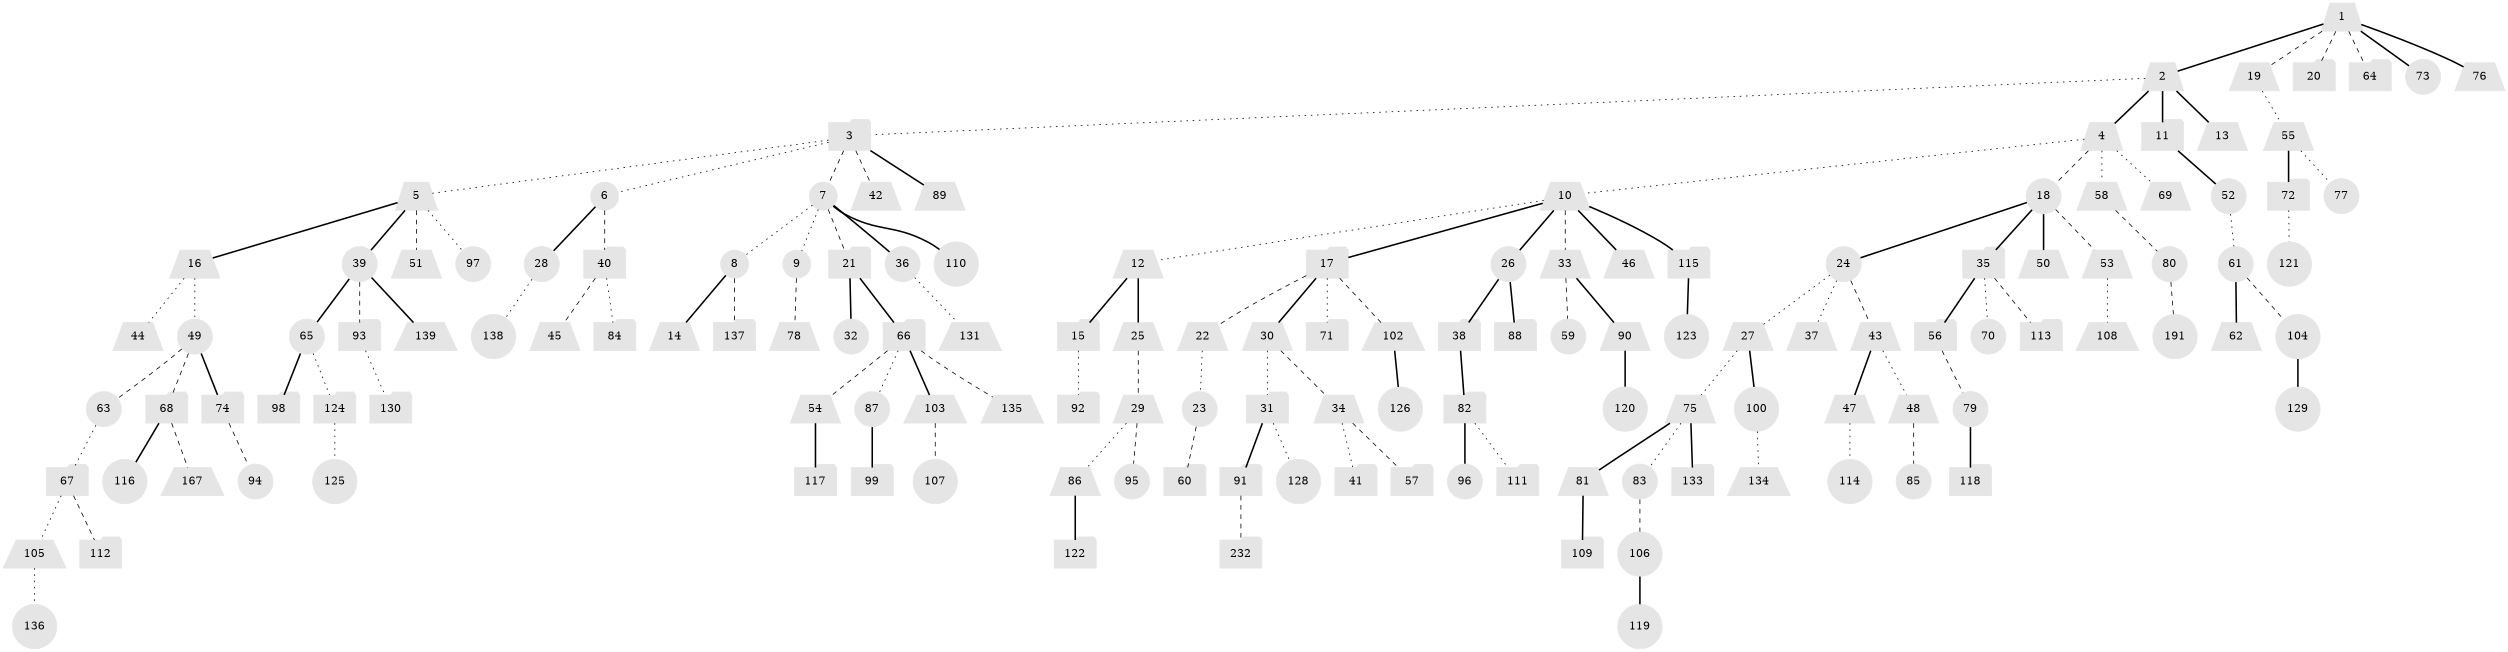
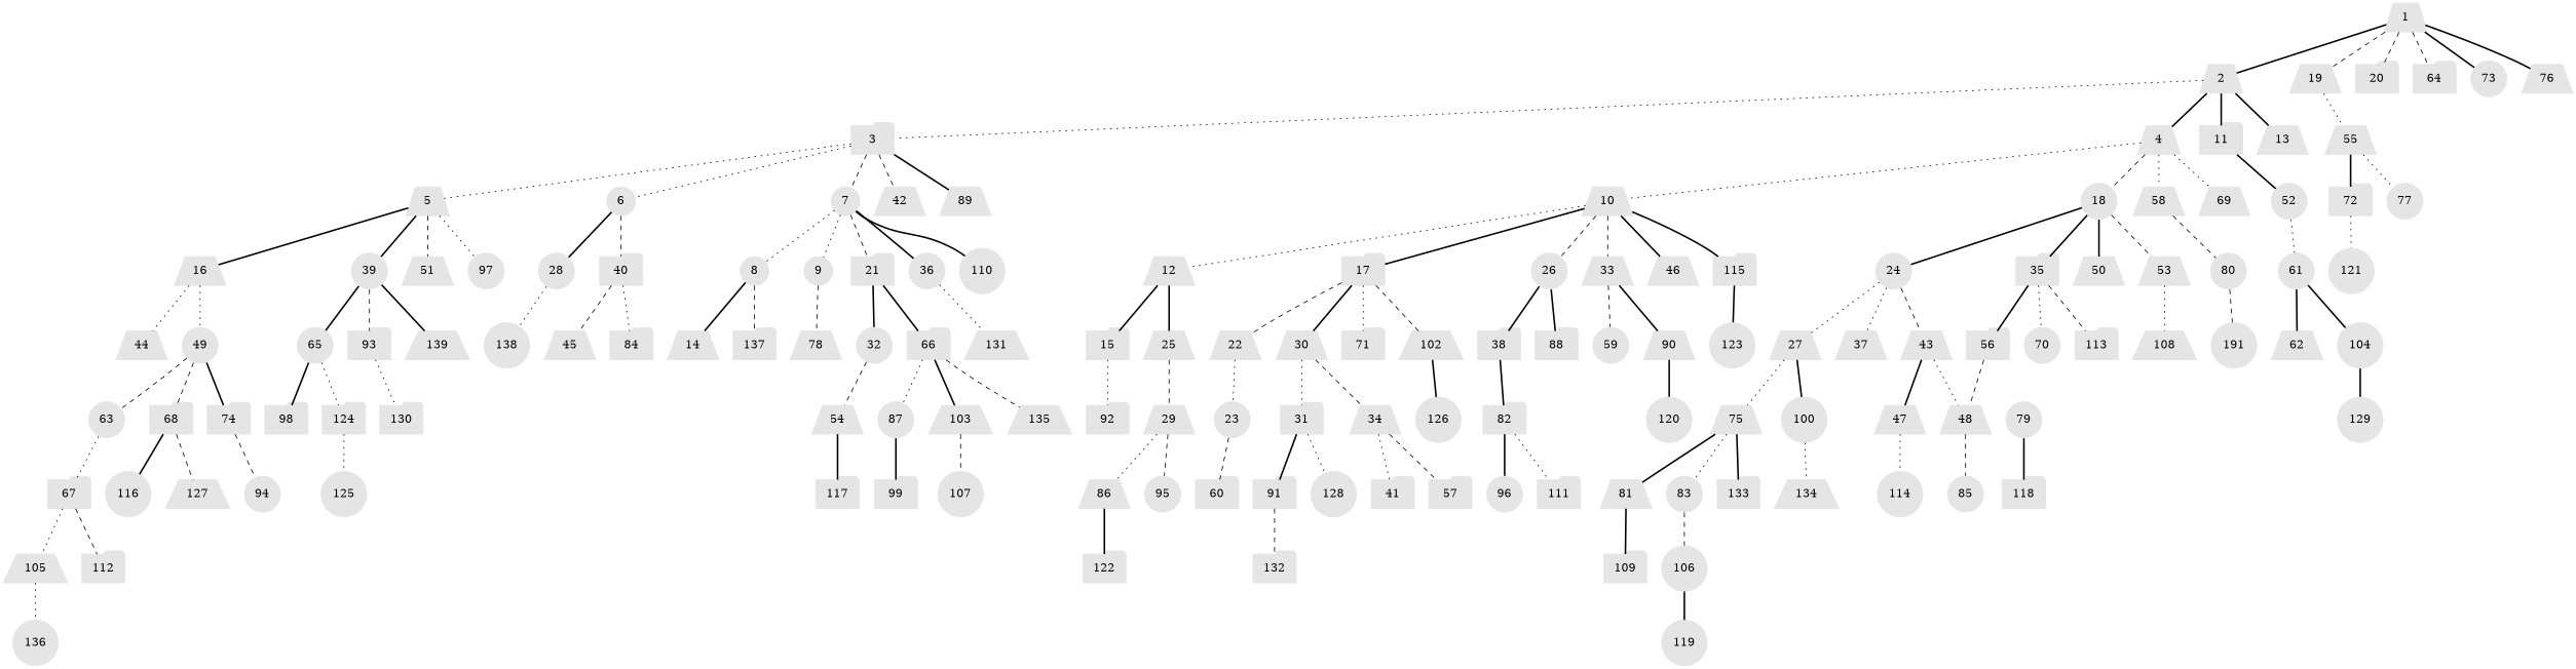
  graph {
    node [color=gray90 shape=trapezium style=filled]
    edge [style=bold]
    1
    2
    19
    20 [shape=folder]
    64 [shape=folder]
    73 [shape=circle]
    76
    3 [shape=folder]
    4
    11 [shape=folder]
    13
    55
    5
    6 [shape=circle]
    7 [shape=circle]
    42
    89
    10
    18 [shape=circle]
    58
    69
    52 [shape=circle]
    16
    39 [shape=circle]
    51
    97 [shape=circle]
    28 [shape=circle]
    40 [shape=folder]
    8 [shape=circle]
    9 [shape=circle]
    21 [shape=folder]
    36 [shape=circle]
    110 [shape=circle]
    12
    17 [shape=folder]
    26 [shape=circle]
    33
    46
    115 [shape=folder]
    24 [shape=circle]
    35 [shape=folder]
    50
    53
    80 [shape=circle]
    44
    49 [shape=circle]
    65 [shape=circle]
    93 [shape=folder]
    139
    138 [shape=circle]
    45
    84 [shape=folder]
    14
    137 [shape=folder]
    78
    32 [shape=circle]
    66 [shape=folder]
    131
    15 [shape=folder]
    25
    22
    30
    71 [shape=folder]
    102
    38 [shape=folder]
    88 [shape=folder]
    59 [shape=circle]
    90
    123 [shape=circle]
    61 [shape=circle]
    92 [shape=folder]
    29
    63 [shape=circle]
    68 [shape=folder]
    74 [shape=folder]
    23 [shape=circle]
    31 [shape=folder]
    34
    126 [shape=circle]
    27
    37
    43
    56 [shape=folder]
    70 [shape=circle]
    113 [shape=folder]
    108
    72 [shape=folder]
    77 [shape=circle]
    54
    87 [shape=circle]
    103
    135
    60 [shape=folder]
    75
    100 [shape=circle]
    47
    48
    86
    95 [shape=circle]
    82 [shape=folder]
    81
    83 [shape=circle]
    133 [shape=folder]
    134
    122 [shape=folder]
    91 [shape=folder]
    128 [shape=circle]
    41 [shape=folder]
    57 [shape=folder]
-   132 [shape=folder label=232]
+   132 [shape=folder]
    117 [shape=folder]
    120 [shape=circle]
    79 [shape=circle]
    96 [shape=circle]
    111 [shape=folder]
    98 [shape=folder]
    124 [shape=folder]
    130 [shape=folder]
    114 [shape=circle]
    85 [shape=circle]
    67 [shape=folder]
    116 [shape=circle]
-   127 [label=167]
+   127
    94 [shape=circle]
    62
    104 [shape=circle]
    121 [shape=circle]
    118 [shape=folder]
    n129 [label=191 shape=circle]
    129 [shape=circle]
    105
    112 [shape=folder]
    125 [shape=circle]
    99 [shape=folder]
    107 [shape=circle]
    136 [shape=circle]
    109 [shape=folder]
    106 [shape=circle]
    119 [shape=circle]
    1 -- 2
    1 -- 19 [style=dashed]
    1 -- 20 [style=dashed]
    1 -- 64 [style=dashed]
    1 -- 73
    1 -- 76
    2 -- 3 [style=dotted]
    2 -- 4
    2 -- 11
    2 -- 13
    19 -- 55 [style=dotted]
    3 -- 5 [style=dotted]
    3 -- 6 [style=dotted]
    3 -- 7 [style=dashed]
    3 -- 42 [style=dashed]
    3 -- 89
    4 -- 10 [style=dotted]
    4 -- 18 [style=dashed]
    4 -- 58 [style=dotted]
    4 -- 69 [style=dotted]
    11 -- 52
    55 -- 72
    55 -- 77 [style=dotted]
    5 -- 16
    5 -- 39
    5 -- 51 [style=dashed]
    5 -- 97 [style=dotted]
    6 -- 28
    6 -- 40 [style=dashed]
    7 -- 8 [style=dotted]
    7 -- 9 [style=dotted]
    7 -- 21 [style=dashed]
    7 -- 36
    7 -- 110
    10 -- 12 [style=dotted]
    10 -- 17
-   10 -- 26
+   10 -- 26 [style=dashed]
    10 -- 33 [style=dashed]
    10 -- 46
    10 -- 115
    18 -- 24
    18 -- 35
    18 -- 50
    18 -- 53 [style=dashed]
    58 -- 80 [style=dashed]
    52 -- 61 [style=dotted]
    16 -- 44 [style=dotted]
    16 -- 49 [style=dotted]
    39 -- 65
    39 -- 93 [style=dashed]
    39 -- 139
    28 -- 138 [style=dotted]
    40 -- 45 [style=dashed]
    40 -- 84 [style=dotted]
    8 -- 14
    8 -- 137 [style=dashed]
    9 -- 78 [style=dashed]
    21 -- 32
    21 -- 66
    36 -- 131 [style=dotted]
    12 -- 15
    12 -- 25
    17 -- 22 [style=dashed]
    17 -- 30
    17 -- 71 [style=dotted]
    17 -- 102 [style=dashed]
    26 -- 38
    26 -- 88
    33 -- 59 [style=dashed]
    33 -- 90
    115 -- 123
    24 -- 27 [style=dotted]
    24 -- 37 [style=dotted]
    24 -- 43 [style=dashed]
    35 -- 56
    35 -- 70 [style=dotted]
    35 -- 113 [style=dashed]
    53 -- 108 [style=dotted]
    80 -- n129 [style=dashed]
    49 -- 63 [style=dashed]
    49 -- 68 [style=dashed]
    49 -- 74
    65 -- 98
    65 -- 124 [style=dotted]
    93 -- 130 [style=dotted]
-   66 -- 54 [style=dashed]
+   32 -- 54 [style=dashed]
    66 -- 87 [style=dotted]
    66 -- 103
    66 -- 135 [style=dashed]
    15 -- 92 [style=dotted]
    25 -- 29 [style=dashed]
    22 -- 23 [style=dotted]
    30 -- 31 [style=dotted]
    30 -- 34 [style=dashed]
    102 -- 126
    38 -- 82
    90 -- 120
    61 -- 62
-   61 -- 104 [style=dashed]
+   61 -- 104
    29 -- 86 [style=dotted]
    29 -- 95 [style=dashed]
    63 -- 67 [style=dotted]
    68 -- 116
    68 -- 127 [style=dashed]
    74 -- 94 [style=dashed]
    23 -- 60 [style=dashed]
    31 -- 91
    31 -- 128 [style=dotted]
    34 -- 41 [style=dotted]
    34 -- 57 [style=dashed]
    27 -- 75 [style=dotted]
    27 -- 100
    43 -- 47
    43 -- 48 [style=dotted]
-   56 -- 79 [style=dashed]
+   56 -- 48 [style=dashed]
    72 -- 121 [style=dotted]
    54 -- 117
    87 -- 99
    103 -- 107 [style=dashed]
    75 -- 81
    75 -- 83 [style=dotted]
    75 -- 133
    100 -- 134 [style=dotted]
    47 -- 114 [style=dotted]
    48 -- 85 [style=dashed]
    86 -- 122
    82 -- 96
    82 -- 111 [style=dotted]
    81 -- 109
    83 -- 106 [style=dashed]
    91 -- 132 [style=dashed]
    79 -- 118
    124 -- 125 [style=dotted]
    67 -- 105 [style=dotted]
    67 -- 112 [style=dashed]
    104 -- 129
    105 -- 136 [style=dotted]
    106 -- 119
  }
